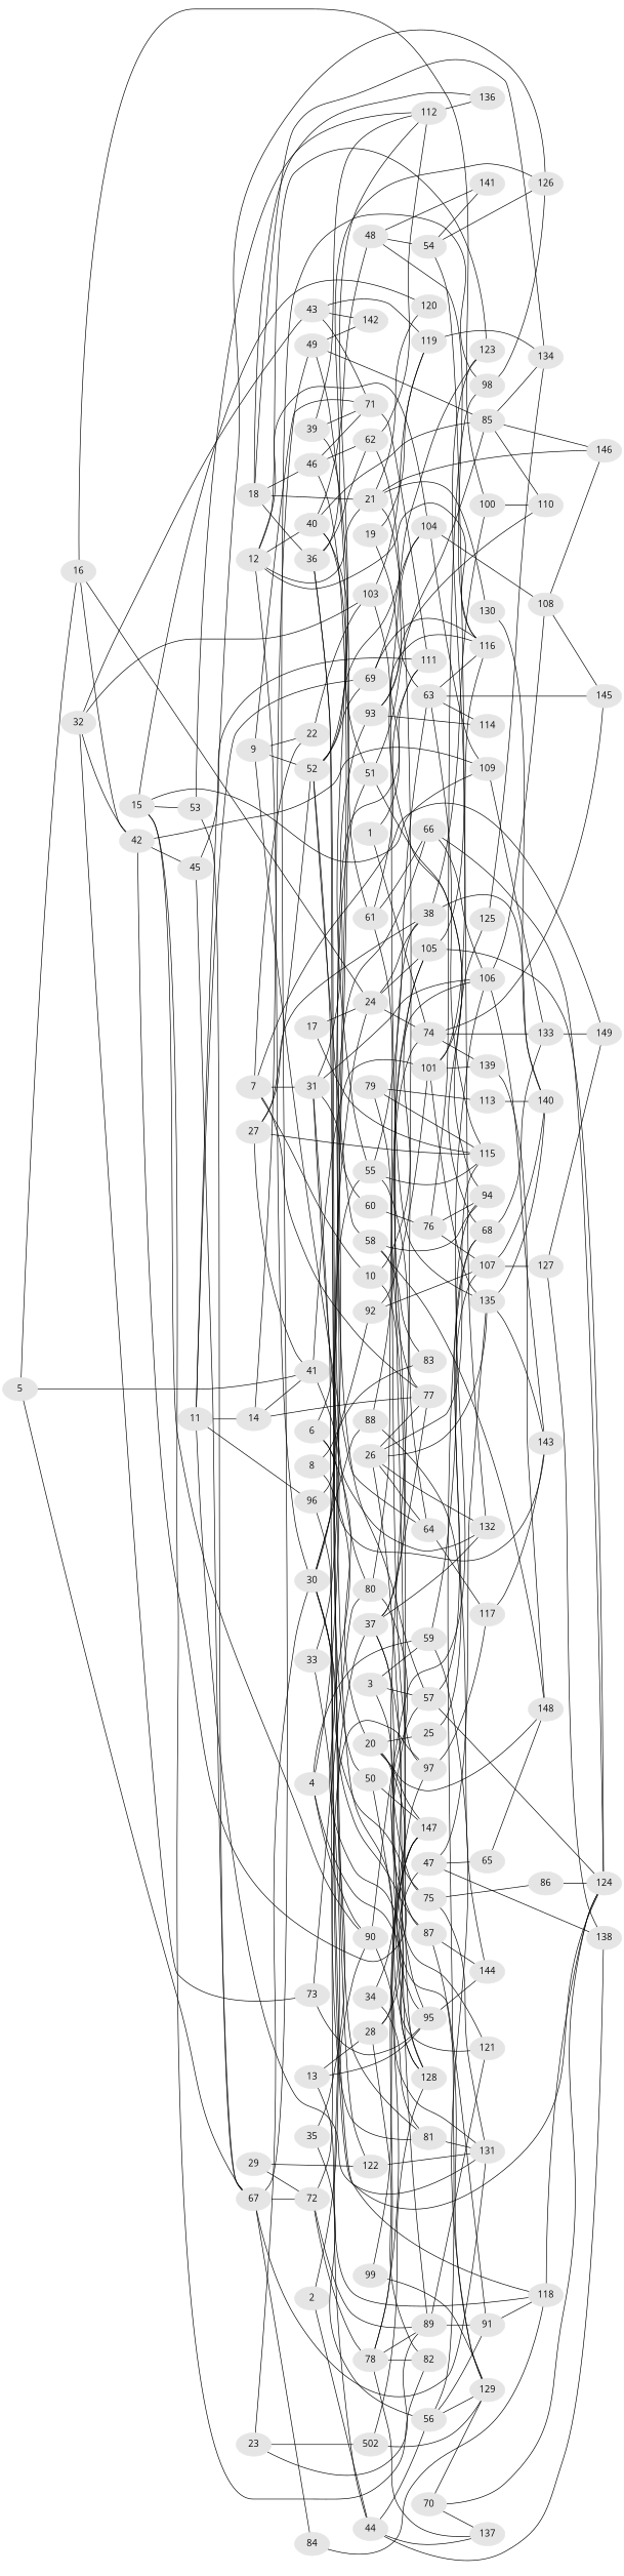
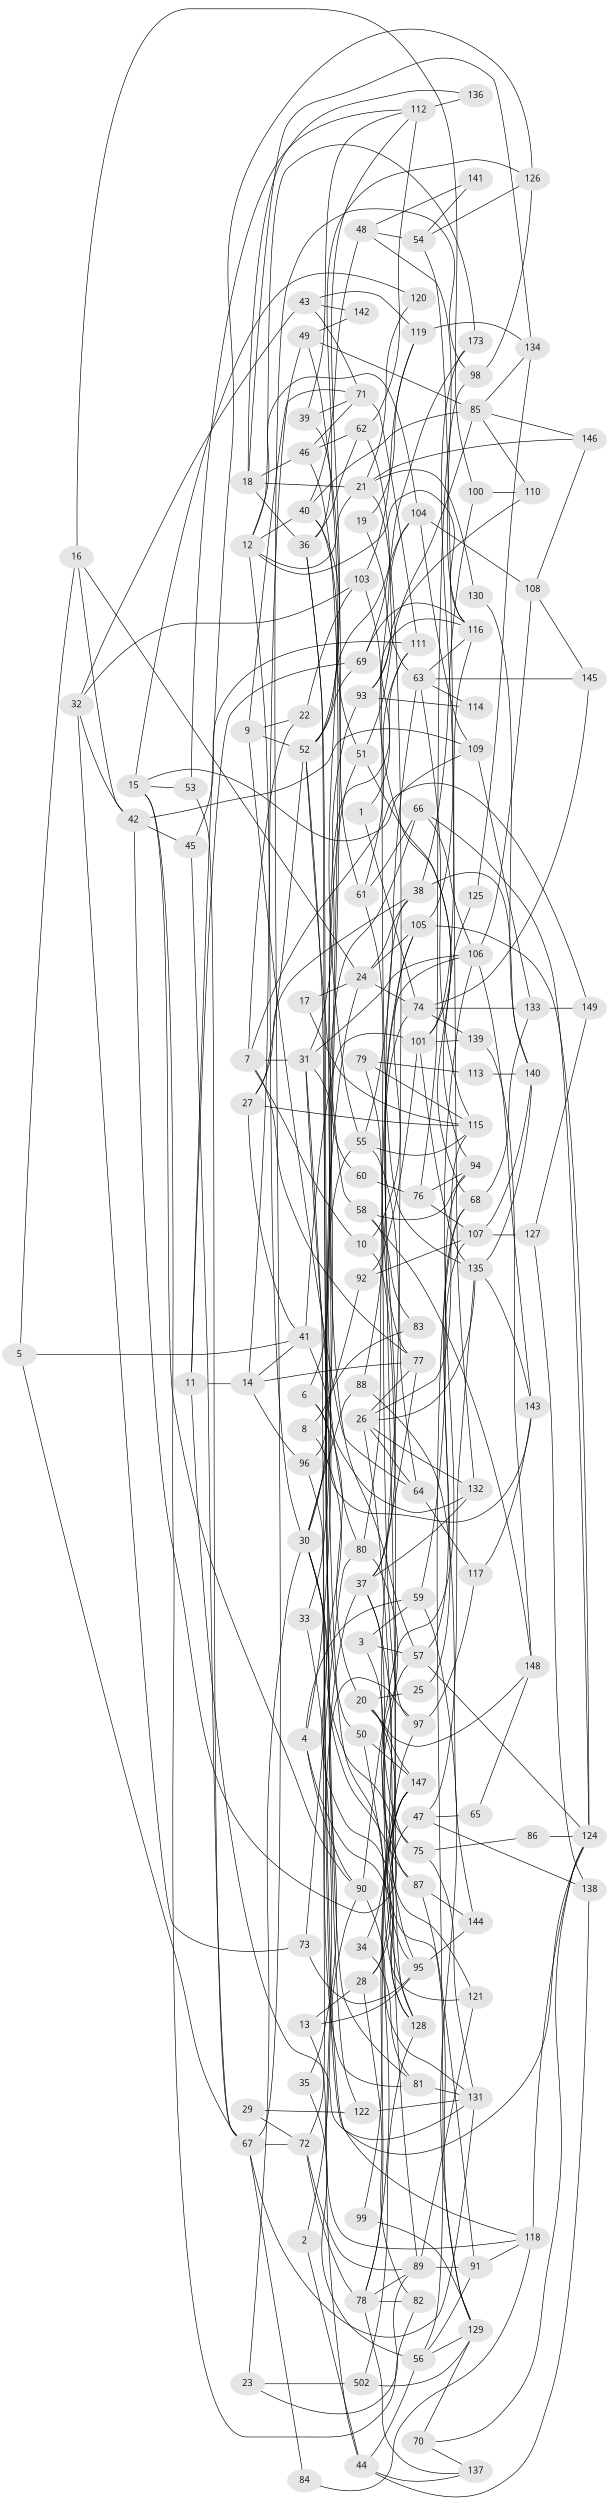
  graph {
    fontname="Open Sans"
    rankdir=LR
    node [color=gray90 fontname="Open Sans" style=filled]
    edge [fontname="Open Sans"]
    1
    74
    111
    139
    145
    133
    2
    44
    90
    56
    137
    138
    131
    94
    3
    57
    59
    91
    68
    124
    106
    129
    118
    4
    24
    128
    105
    38
    5
    16
    41
    67
    42
    100
    132
    101
    72
    84
    98
    6
    20
    66
    143
    95
    25
    147
    148
    7
    10
    22
    31
    77
    149
    103
    60
    80
    93
    8
    75
    92
    86
    107
    9
    52
    64
    71
    69
-   123
+   123 [label=173]
    122
    112
    58
    117
    11
    14
    96
    126
    49
    104
    116
    12
    21
    30
    40
    120
    130
    146
    55
    81
    83
    87
    88
    51
    48
    61
    85
    109
    108
    13
    28
    82
    47
    144
    142
    15
    53
    45
    110
    17
    115
    18
    36
    46
    134
    136
    62
    121
    19
    63
    119
    114
    140
    135
    23
    89
    n125 [label=502]
    127
    26
    27
    65
    29
    78
    97
    76
    32
    43
    73
    33
    34
    35
    37
    39
    50
    54
    141
    125
    70
    79
    113
    99
    1 -- 74
    1 -- 111
    74 -- 139
    74 -- 145
    74 -- 133
    139 -- 148
    133 -- 149
    2 -- 44
    2 -- 90
    44 -- 56
    44 -- 137
    44 -- 138
    90 -- 131
    90 -- 94
    56 -- 91
    56 -- 68
    56 -- 129
    3 -- 57
    3 -- 59
    3 -- 91
    57 -- 68
    57 -- 124
    59 -- 106
    59 -- 129
    91 -- 118
    68 -- 133
    106 -- 143
    106 -- 108
    118 -- 124
    4 -- 90
    4 -- 59
    4 -- 24
    4 -- 128
    24 -- 74
    24 -- 105
    24 -- 38
    105 -- 124
    105 -- 123
    38 -- 100
    38 -- 140
    5 -- 16
    5 -- 41
    5 -- 67
    16 -- 24
    16 -- 42
    16 -- 100
    41 -- 132
    41 -- 101
    67 -- 131
    67 -- 72
    67 -- 84
    67 -- 98
    42 -- 147
    42 -- 109
    42 -- 45
    100 -- 110
    101 -- 139
    101 -- 116
    101 -- 135
    101 -- 125
    72 -- 89
    72 -- 78
    72 -- 97
    84 -- 118
    98 -- 126
    6 -- 20
    6 -- 66
    6 -- 143
    20 -- 95
    20 -- 25
    20 -- 147
    20 -- 148
    66 -- 124
    66 -- 106
    95 -- 144
    25 -- 107
    7 -- 10
    7 -- 22
    7 -- 31
    7 -- 77
    7 -- 149
    10 -- 128
    10 -- 105
    22 -- 103
    31 -- 106
    31 -- 118
    31 -- 60
    31 -- 80
    31 -- 93
    103 -- 119
    103 -- 135
    60 -- 76
    80 -- 106
    80 -- 87
    93 -- 104
    93 -- 110
    93 -- 114
    8 -- 75
    8 -- 92
    75 -- 131
    75 -- 86
    92 -- 101
    92 -- 107
    86 -- 124
    107 -- 140
    107 -- 127
    9 -- 22
    9 -- 52
    9 -- 64
    9 -- 71
    52 -- 69
    52 -- 123
    52 -- 122
    52 -- 112
    52 -- 58
    64 -- 117
    71 -- 111
    69 -- 104
    69 -- 116
    122 -- 131
    112 -- 136
    58 -- 94
    58 -- 148
    58 -- 83
    117 -- 143
    11 -- 131
    11 -- 69
    11 -- 14
-   11 -- 96
+   14 -- 96
    11 -- 126
    14 -- 41
    14 -- 77
    14 -- 49
    96 -- 124
    96 -- 116
    49 -- 55
    49 -- 85
    49 -- 142
    104 -- 109
    104 -- 108
    12 -- 123
    12 -- 104
    12 -- 116
    12 -- 21
    12 -- 30
    12 -- 40
    21 -- 64
    21 -- 120
    21 -- 130
    21 -- 146
    30 -- 128
    30 -- 55
    30 -- 81
    30 -- 83
    30 -- 87
    30 -- 88
    40 -- 51
    40 -- 48
    40 -- 61
    40 -- 85
    130 -- 140
    55 -- 75
    55 -- 115
    55 -- 63
    81 -- 131
    87 -- 129
    87 -- 144
    88 -- 105
    88 -- 144
    51 -- 94
    51 -- 85
    48 -- 116
    48 -- 54
    48 -- 141
    61 -- 111
    61 -- 66
    61 -- 77
    85 -- 146
    85 -- 110
    85 -- 134
    109 -- 133
    108 -- 145
    108 -- 146
    13 -- 118
    13 -- 95
    13 -- 28
    28 -- 38
    28 -- 82
    28 -- 47
    47 -- 138
    47 -- 135
    47 -- 65
    15 -- 90
    15 -- 120
    15 -- 109
    15 -- 82
    15 -- 53
    53 -- 67
    53 -- 112
    45 -- 111
    45 -- 67
    17 -- 24
    17 -- 115
    18 -- 21
    18 -- 36
    18 -- 46
    18 -- 134
    18 -- 136
    36 -- 126
    36 -- 81
    36 -- 62
    36 -- 121
    46 -- 57
    46 -- 71
    46 -- 62
    62 -- 68
    62 -- 112
    19 -- 63
    19 -- 119
    63 -- 145
    63 -- 116
    63 -- 115
    63 -- 114
    119 -- 134
    135 -- 143
    135 -- 140
    23 -- 30
    23 -- 89
    23 -- n125
    89 -- 91
    89 -- 121
    n125 -- 129
    n125 -- 128
    127 -- 138
    127 -- 149
    26 -- 132
    26 -- 77
    26 -- 64
    26 -- 115
    26 -- 135
    26 -- 89
    27 -- 38
    27 -- 41
    27 -- 52
    27 -- 115
    65 -- 148
    29 -- 72
    29 -- 122
    78 -- 137
    78 -- 147
    78 -- 82
    78 -- 89
    78 -- 97
    97 -- 117
    76 -- 94
    76 -- 98
    76 -- 107
    32 -- 42
    32 -- 103
    32 -- 43
    32 -- 73
    43 -- 71
    43 -- 142
    43 -- 119
    73 -- 95
    73 -- 80
    33 -- 44
    33 -- 51
    34 -- 57
    34 -- 81
    35 -- 56
    35 -- 37
    37 -- 74
    37 -- 132
    37 -- 95
    37 -- 77
    37 -- 121
    39 -- 71
    39 -- 112
    39 -- 50
    50 -- 128
    50 -- 147
    54 -- 132
    54 -- 126
    54 -- 141
    125 -- 134
    70 -- 137
    70 -- 124
    70 -- 129
    79 -- 115
    79 -- 97
    79 -- 113
    113 -- 140
    99 -- 129
    99 -- 147
  }
